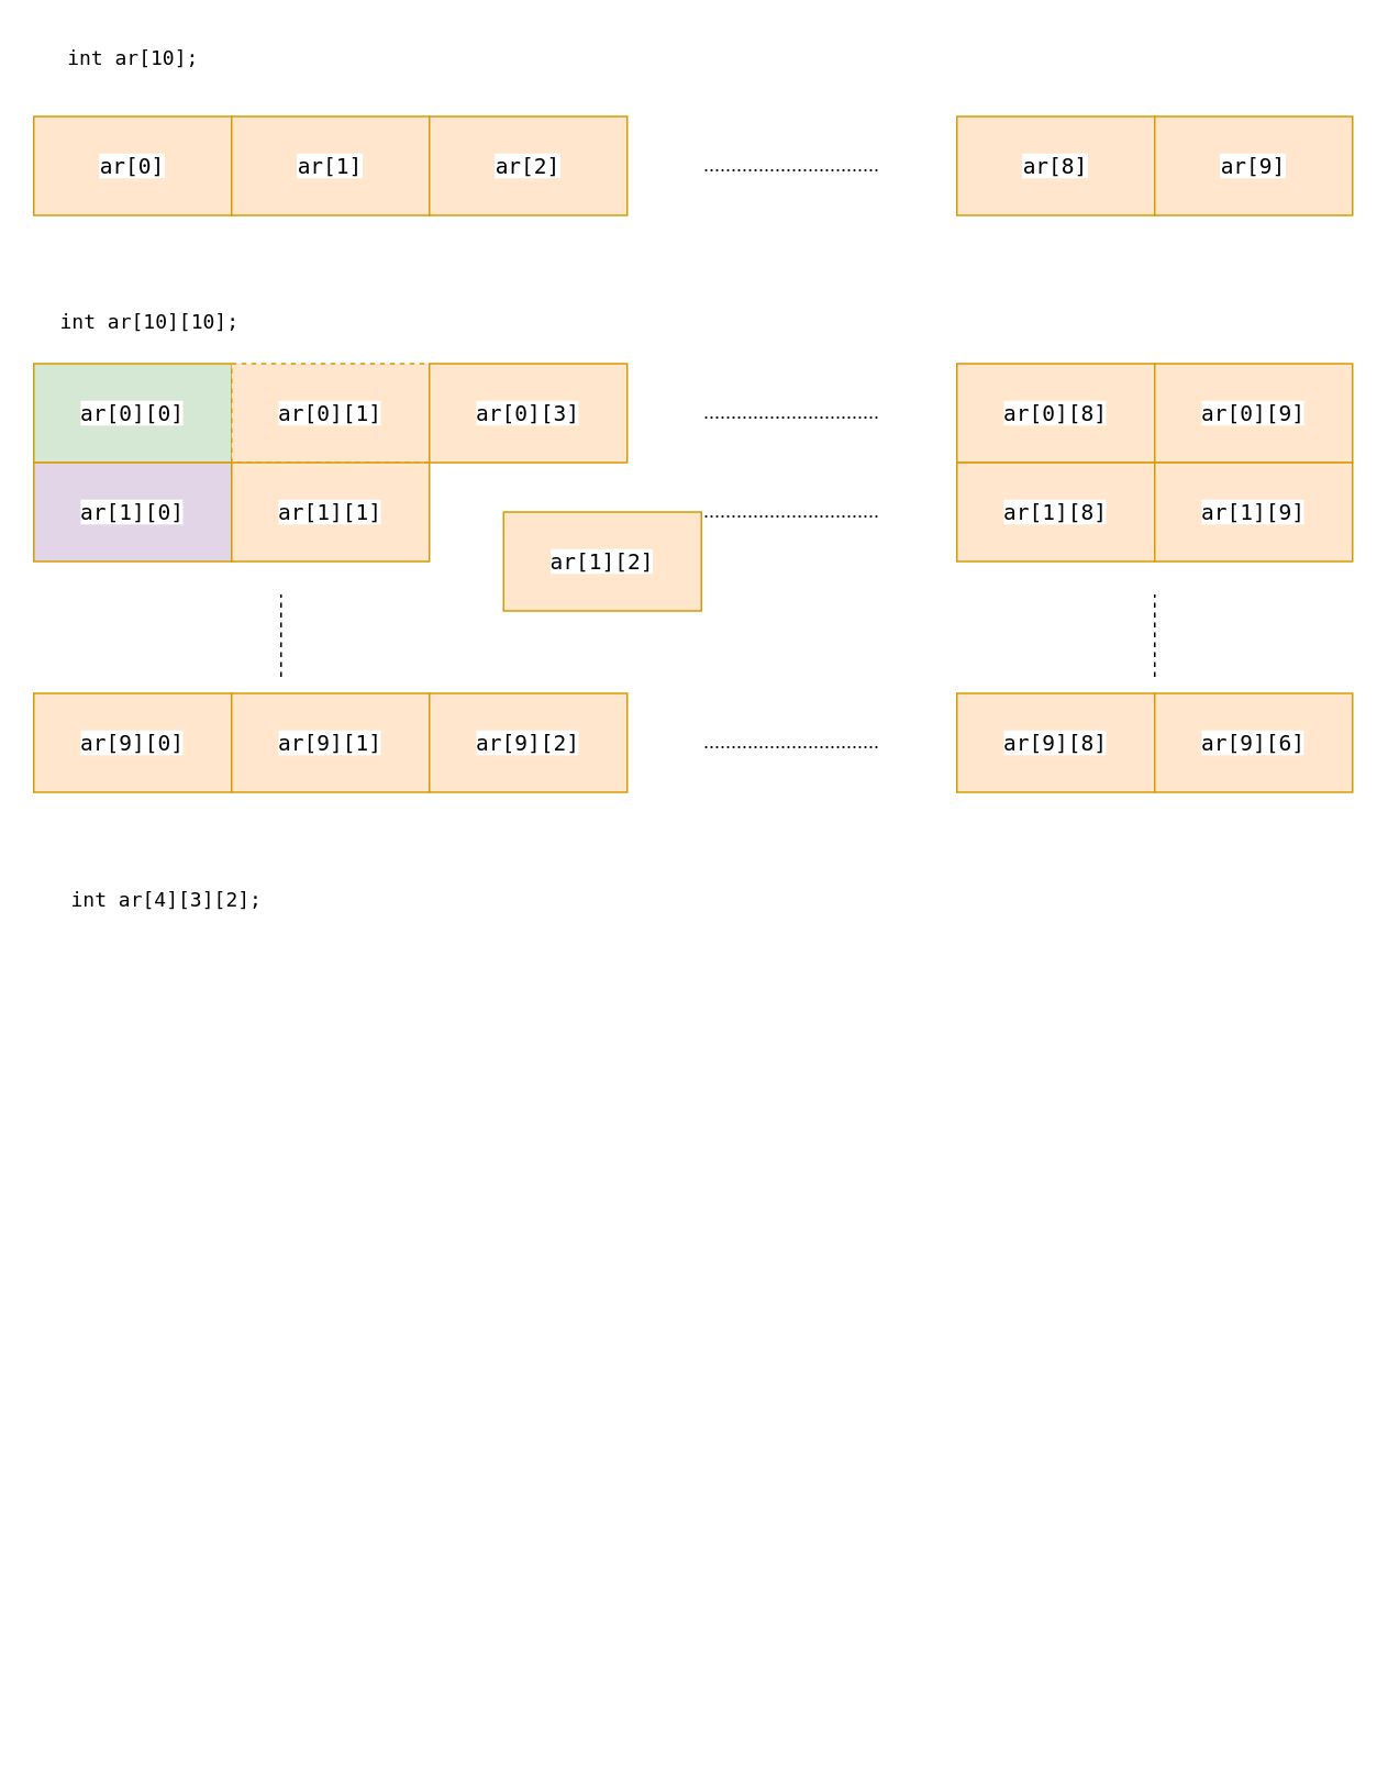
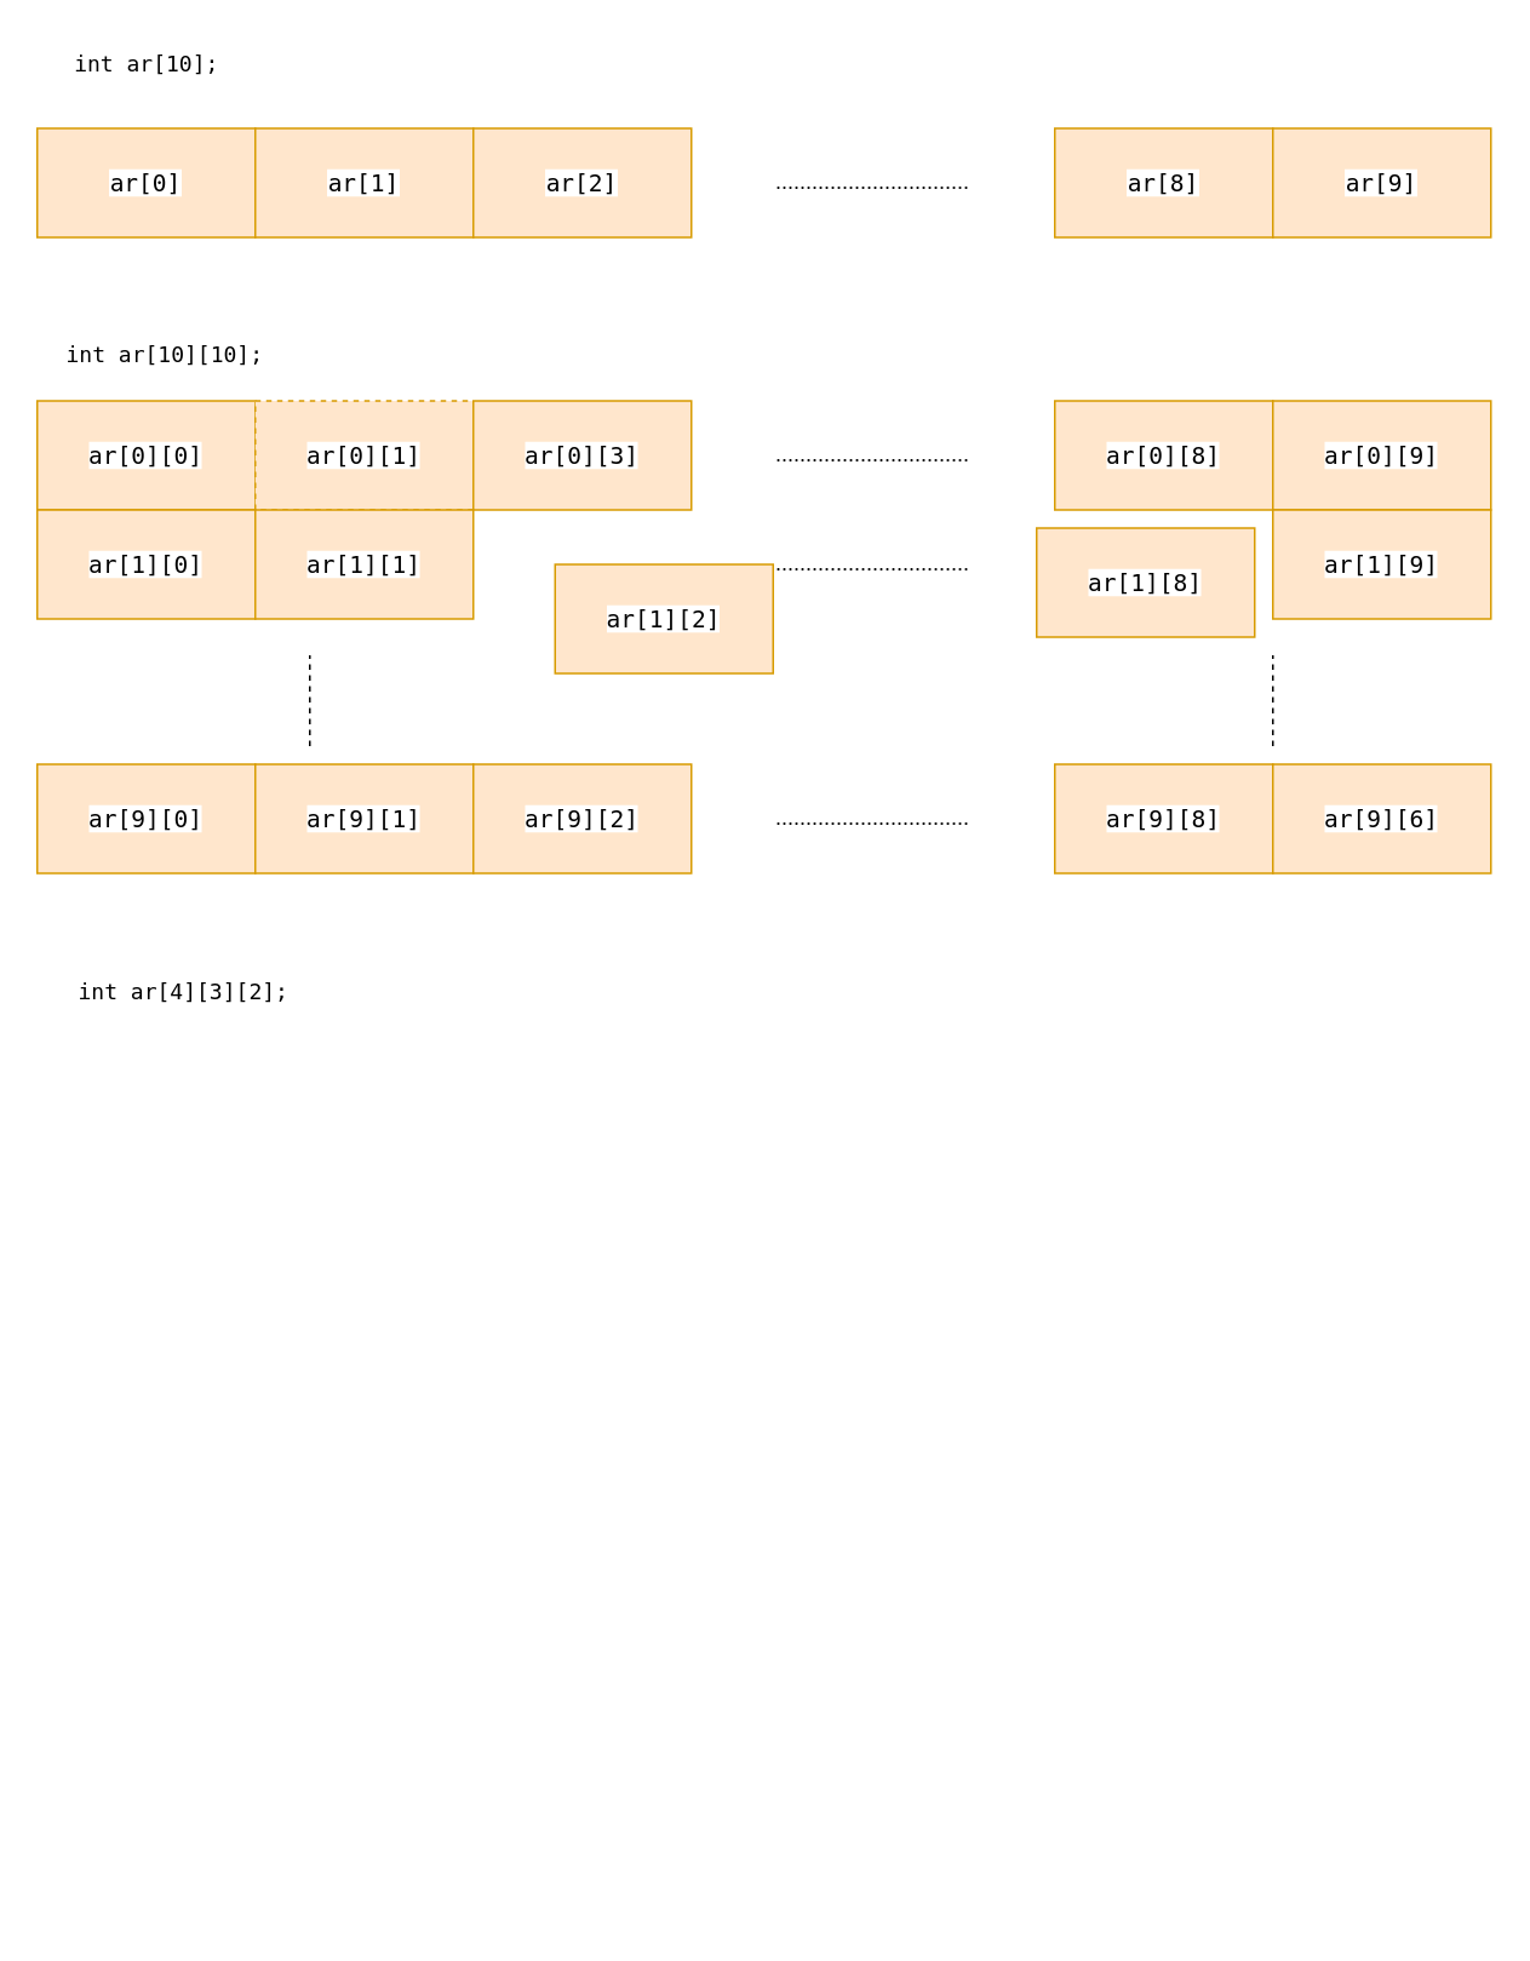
  <mxCell id="0" />
  <mxCell id="1" parent="0" />
  <mxCell id="2" value="&lt;span style=&quot;font-family: monospace; font-size: medium; text-align: start; background-color: rgb(255, 255, 255);&quot;&gt;ar[0]&lt;/span&gt;" style="rounded=0;whiteSpace=wrap;html=1;fillColor=#ffe6cc;strokeColor=#d79b00;" parent="1" vertex="1"><mxGeometry x="20" y="70" width="120" height="60" as="geometry" /></mxCell>
  <mxCell id="3" value="&lt;span style=&quot;font-family: monospace; font-size: medium; text-align: start; background-color: rgb(255, 255, 255);&quot;&gt;ar[1]&lt;/span&gt;" style="rounded=0;whiteSpace=wrap;html=1;fillColor=#ffe6cc;strokeColor=#d79b00;" parent="1" vertex="1"><mxGeometry x="140" y="70" width="120" height="60" as="geometry" /></mxCell>
  <mxCell id="4" value="&lt;span style=&quot;font-family: monospace; font-size: medium; text-align: start; background-color: rgb(255, 255, 255);&quot;&gt;ar[2]&lt;/span&gt;" style="rounded=0;whiteSpace=wrap;html=1;fillColor=#ffe6cc;strokeColor=#d79b00;" parent="1" vertex="1"><mxGeometry x="260" y="70" width="120" height="60" as="geometry" /></mxCell>
  <mxCell id="5" value="&lt;span style=&quot;font-family: monospace; font-size: medium; text-align: start; background-color: rgb(255, 255, 255);&quot;&gt;ar[8]&lt;/span&gt;" style="rounded=0;whiteSpace=wrap;html=1;fillColor=#ffe6cc;strokeColor=#d79b00;" parent="1" vertex="1"><mxGeometry x="580" y="70" width="120" height="60" as="geometry" /></mxCell>
  <mxCell id="6" value="&lt;span style=&quot;font-family: monospace; font-size: medium; text-align: start; background-color: rgb(255, 255, 255);&quot;&gt;ar[9]&lt;/span&gt;" style="rounded=0;whiteSpace=wrap;html=1;fillColor=#ffe6cc;strokeColor=#d79b00;" parent="1" vertex="1"><mxGeometry x="700" y="70" width="120" height="60" as="geometry" /></mxCell>
  <mxCell id="7" value="................................" style="text;html=1;strokeColor=none;fillColor=none;align=center;verticalAlign=middle;whiteSpace=wrap;rounded=0;" parent="1" vertex="1"><mxGeometry x="450" y="85" width="60" height="30" as="geometry" /></mxCell>
  <mxCell id="8" value="&lt;pre style=&quot;margin-left: 3ex; text-align: start; background-color: rgb(255, 255, 255);&quot;&gt;int ar[10];&lt;/pre&gt;" style="text;html=1;strokeColor=none;fillColor=none;align=center;verticalAlign=middle;whiteSpace=wrap;rounded=0;" parent="1" vertex="1"><mxGeometry x="40" y="20" width="60" height="30" as="geometry" /></mxCell>
  <mxCell id="9" value="&lt;pre style=&quot;margin-left: 3ex; text-align: start; background-color: rgb(255, 255, 255);&quot;&gt;int ar[10][10];&lt;/pre&gt;" style="text;html=1;strokeColor=none;fillColor=none;align=center;verticalAlign=middle;whiteSpace=wrap;rounded=0;" parent="1" vertex="1"><mxGeometry x="50" y="180" width="60" height="30" as="geometry" /></mxCell>
- <mxCell id="10" value="&lt;span style=&quot;font-family: monospace; font-size: medium; text-align: start; background-color: rgb(255, 255, 255);&quot;&gt;ar[0][0]&lt;/span&gt;" style="rounded=0;whiteSpace=wrap;html=1;fillColor=#d5e8d4;strokeColor=#d79b00;" parent="1" vertex="1"><mxGeometry x="20" y="220" width="120" height="60" as="geometry" /></mxCell>
+ <mxCell id="10" value="&lt;span style=&quot;font-family: monospace; font-size: medium; text-align: start; background-color: rgb(255, 255, 255);&quot;&gt;ar[0][0]&lt;/span&gt;" style="rounded=0;whiteSpace=wrap;html=1;fillColor=#ffe6cc;strokeColor=#d79b00;" parent="1" vertex="1"><mxGeometry x="20" y="220" width="120" height="60" as="geometry" /></mxCell>
  <mxCell id="11" value="&lt;span style=&quot;font-family: monospace; font-size: medium; text-align: start; background-color: rgb(255, 255, 255);&quot;&gt;ar[0][1]&lt;/span&gt;" style="rounded=0;whiteSpace=wrap;html=1;fillColor=#ffe6cc;strokeColor=#d79b00;dashed=1;" parent="1" vertex="1"><mxGeometry x="140" y="220" width="120" height="60" as="geometry" /></mxCell>
  <mxCell id="12" value="&lt;span style=&quot;font-family: monospace; font-size: medium; text-align: start; background-color: rgb(255, 255, 255);&quot;&gt;ar[0][3]&lt;/span&gt;" style="rounded=0;whiteSpace=wrap;html=1;fillColor=#ffe6cc;strokeColor=#d79b00;" parent="1" vertex="1"><mxGeometry x="260" y="220" width="120" height="60" as="geometry" /></mxCell>
  <mxCell id="13" value="&lt;span style=&quot;font-family: monospace; font-size: medium; text-align: start; background-color: rgb(255, 255, 255);&quot;&gt;ar[0][8]&lt;/span&gt;" style="rounded=0;whiteSpace=wrap;html=1;fillColor=#ffe6cc;strokeColor=#d79b00;" parent="1" vertex="1"><mxGeometry x="580" y="220" width="120" height="60" as="geometry" /></mxCell>
  <mxCell id="14" value="&lt;span style=&quot;font-family: monospace; font-size: medium; text-align: start; background-color: rgb(255, 255, 255);&quot;&gt;ar[0][9]&lt;/span&gt;" style="rounded=0;whiteSpace=wrap;html=1;fillColor=#ffe6cc;strokeColor=#d79b00;" parent="1" vertex="1"><mxGeometry x="700" y="220" width="120" height="60" as="geometry" /></mxCell>
  <mxCell id="15" value="................................" style="text;html=1;strokeColor=none;fillColor=none;align=center;verticalAlign=middle;whiteSpace=wrap;rounded=0;" parent="1" vertex="1"><mxGeometry x="450" y="235" width="60" height="30" as="geometry" /></mxCell>
- <mxCell id="16" value="&lt;span style=&quot;font-family: monospace; font-size: medium; text-align: start; background-color: rgb(255, 255, 255);&quot;&gt;ar[1][0]&lt;/span&gt;" style="rounded=0;whiteSpace=wrap;html=1;fillColor=#e1d5e7;strokeColor=#d79b00;" parent="1" vertex="1"><mxGeometry x="20" y="280" width="120" height="60" as="geometry" /></mxCell>
+ <mxCell id="16" value="&lt;span style=&quot;font-family: monospace; font-size: medium; text-align: start; background-color: rgb(255, 255, 255);&quot;&gt;ar[1][0]&lt;/span&gt;" style="rounded=0;whiteSpace=wrap;html=1;fillColor=#ffe6cc;strokeColor=#d79b00;" parent="1" vertex="1"><mxGeometry x="20" y="280" width="120" height="60" as="geometry" /></mxCell>
  <mxCell id="17" value="&lt;span style=&quot;font-family: monospace; font-size: medium; text-align: start; background-color: rgb(255, 255, 255);&quot;&gt;ar[1][1]&lt;/span&gt;" style="rounded=0;whiteSpace=wrap;html=1;fillColor=#ffe6cc;strokeColor=#d79b00;" parent="1" vertex="1"><mxGeometry x="140" y="280" width="120" height="60" as="geometry" /></mxCell>
  <mxCell id="18" value="&lt;span style=&quot;font-family: monospace; font-size: medium; text-align: start; background-color: rgb(255, 255, 255);&quot;&gt;ar[1][2]&lt;/span&gt;" style="rounded=0;whiteSpace=wrap;html=1;fillColor=#ffe6cc;strokeColor=#d79b00;" parent="1" vertex="1"><mxGeometry x="305" y="310" width="120" height="60" as="geometry" /></mxCell>
- <mxCell id="19" value="&lt;span style=&quot;font-family: monospace; font-size: medium; text-align: start; background-color: rgb(255, 255, 255);&quot;&gt;ar[1][8]&lt;/span&gt;" style="rounded=0;whiteSpace=wrap;html=1;fillColor=#ffe6cc;strokeColor=#d79b00;" parent="1" vertex="1"><mxGeometry x="580" y="280" width="120" height="60" as="geometry" /></mxCell>
+ <mxCell id="19" value="&lt;span style=&quot;font-family: monospace; font-size: medium; text-align: start; background-color: rgb(255, 255, 255);&quot;&gt;ar[1][8]&lt;/span&gt;" style="rounded=0;whiteSpace=wrap;html=1;fillColor=#ffe6cc;strokeColor=#d79b00;" parent="1" vertex="1"><mxGeometry x="570" y="290" width="120" height="60" as="geometry" /></mxCell>
  <mxCell id="20" value="&lt;span style=&quot;font-family: monospace; font-size: medium; text-align: start; background-color: rgb(255, 255, 255);&quot;&gt;ar[1][9]&lt;/span&gt;" style="rounded=0;whiteSpace=wrap;html=1;fillColor=#ffe6cc;strokeColor=#d79b00;" parent="1" vertex="1"><mxGeometry x="700" y="280" width="120" height="60" as="geometry" /></mxCell>
  <mxCell id="21" value="................................" style="text;html=1;strokeColor=none;fillColor=none;align=center;verticalAlign=middle;whiteSpace=wrap;rounded=0;" parent="1" vertex="1"><mxGeometry x="450" y="295" width="60" height="30" as="geometry" /></mxCell>
  <mxCell id="22" value="&lt;span style=&quot;font-family: monospace; font-size: medium; text-align: start; background-color: rgb(255, 255, 255);&quot;&gt;ar[9][0]&lt;/span&gt;" style="rounded=0;whiteSpace=wrap;html=1;fillColor=#ffe6cc;strokeColor=#d79b00;" parent="1" vertex="1"><mxGeometry x="20" y="420" width="120" height="60" as="geometry" /></mxCell>
  <mxCell id="23" value="&lt;span style=&quot;font-family: monospace; font-size: medium; text-align: start; background-color: rgb(255, 255, 255);&quot;&gt;ar[9][1]&lt;/span&gt;" style="rounded=0;whiteSpace=wrap;html=1;fillColor=#ffe6cc;strokeColor=#d79b00;" parent="1" vertex="1"><mxGeometry x="140" y="420" width="120" height="60" as="geometry" /></mxCell>
  <mxCell id="24" value="&lt;span style=&quot;font-family: monospace; font-size: medium; text-align: start; background-color: rgb(255, 255, 255);&quot;&gt;ar[9][2]&lt;/span&gt;" style="rounded=0;whiteSpace=wrap;html=1;fillColor=#ffe6cc;strokeColor=#d79b00;" parent="1" vertex="1"><mxGeometry x="260" y="420" width="120" height="60" as="geometry" /></mxCell>
  <mxCell id="25" value="&lt;span style=&quot;font-family: monospace; font-size: medium; text-align: start; background-color: rgb(255, 255, 255);&quot;&gt;ar[9][8]&lt;/span&gt;" style="rounded=0;whiteSpace=wrap;html=1;fillColor=#ffe6cc;strokeColor=#d79b00;" parent="1" vertex="1"><mxGeometry x="580" y="420" width="120" height="60" as="geometry" /></mxCell>
  <mxCell id="26" value="&lt;span style=&quot;font-family: monospace; font-size: medium; text-align: start; background-color: rgb(255, 255, 255);&quot;&gt;ar[9][6]&lt;/span&gt;" style="rounded=0;whiteSpace=wrap;html=1;fillColor=#ffe6cc;strokeColor=#d79b00;" parent="1" vertex="1"><mxGeometry x="700" y="420" width="120" height="60" as="geometry" /></mxCell>
  <mxCell id="27" value="................................" style="text;html=1;strokeColor=none;fillColor=none;align=center;verticalAlign=middle;whiteSpace=wrap;rounded=0;" parent="1" vertex="1"><mxGeometry x="450" y="435" width="60" height="30" as="geometry" /></mxCell>
  <mxCell id="28" value="" style="endArrow=none;dashed=1;html=1;rounded=0;" parent="1" edge="1"><mxGeometry width="50" height="50" relative="1" as="geometry"><mxPoint x="170" y="410" as="sourcePoint" /><mxPoint x="170" y="360" as="targetPoint" /></mxGeometry></mxCell>
  <mxCell id="29" value="" style="endArrow=none;dashed=1;html=1;rounded=0;" parent="1" edge="1"><mxGeometry width="50" height="50" relative="1" as="geometry"><mxPoint x="700" y="410" as="sourcePoint" /><mxPoint x="700" y="360" as="targetPoint" /></mxGeometry></mxCell>
  <mxCell id="30" value="&lt;pre style=&quot;color: rgb(0, 0, 0); font-size: 12px; font-style: normal; font-variant-ligatures: normal; font-variant-caps: normal; font-weight: 400; letter-spacing: normal; orphans: 2; text-indent: 0px; text-transform: none; widows: 2; word-spacing: 0px; -webkit-text-stroke-width: 0px; text-decoration-thickness: initial; text-decoration-style: initial; text-decoration-color: initial; margin-left: 3ex; text-align: start; background-color: rgb(255, 255, 255);&quot;&gt;int ar[4][3][2];&lt;/pre&gt;" style="text;whiteSpace=wrap;html=1;" parent="1" vertex="1"><mxGeometry x="20" y="520" width="180" height="60" as="geometry" /></mxCell>
  <mxCell id="31" value="" style="shape=image;verticalLabelPosition=bottom;labelBackgroundColor=default;verticalAlign=top;aspect=fixed;imageAspect=0;image=https://www.w3resource.com/w3r_images/python-data-type-list-excercise-13.svg;" parent="1" vertex="1"><mxGeometry x="90" y="620" width="302" height="437" as="geometry" /></mxCell>
